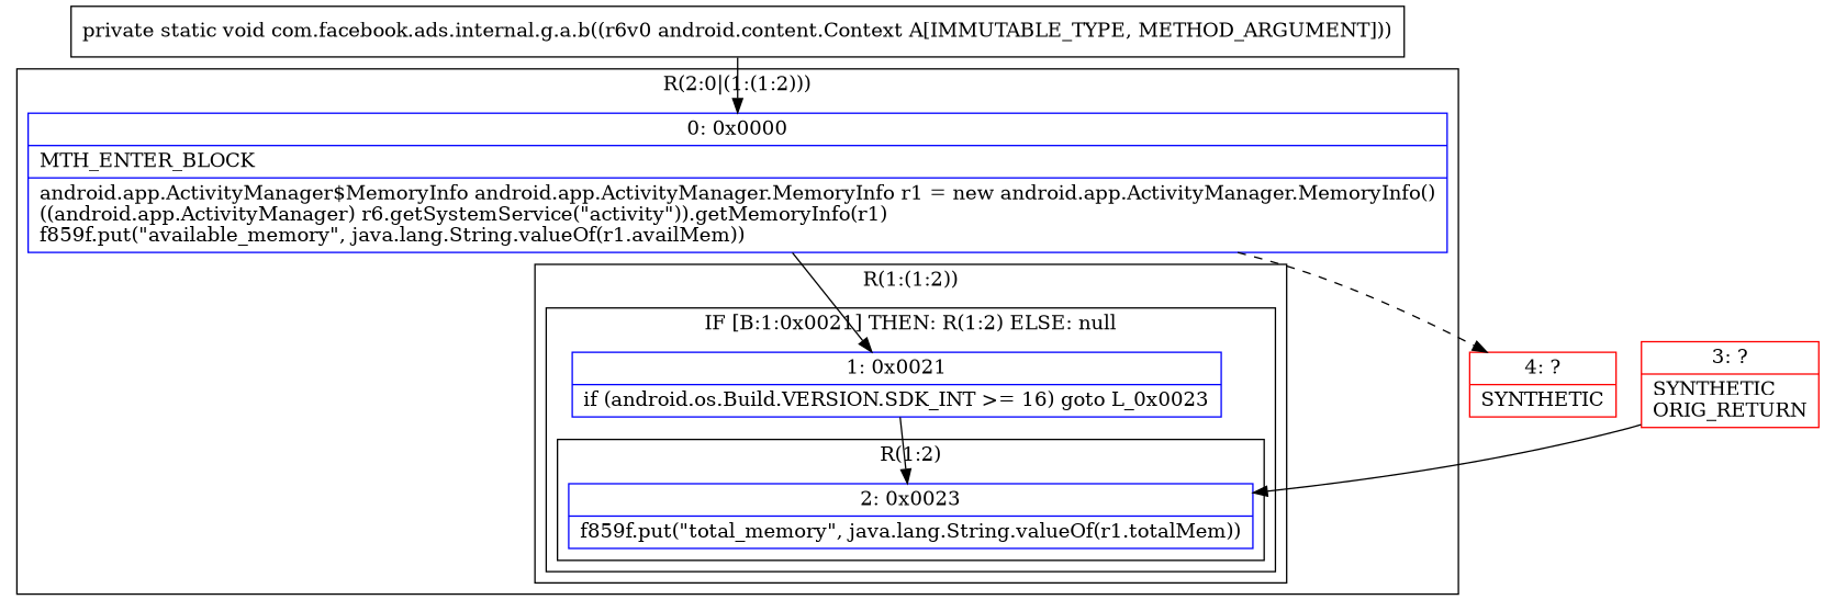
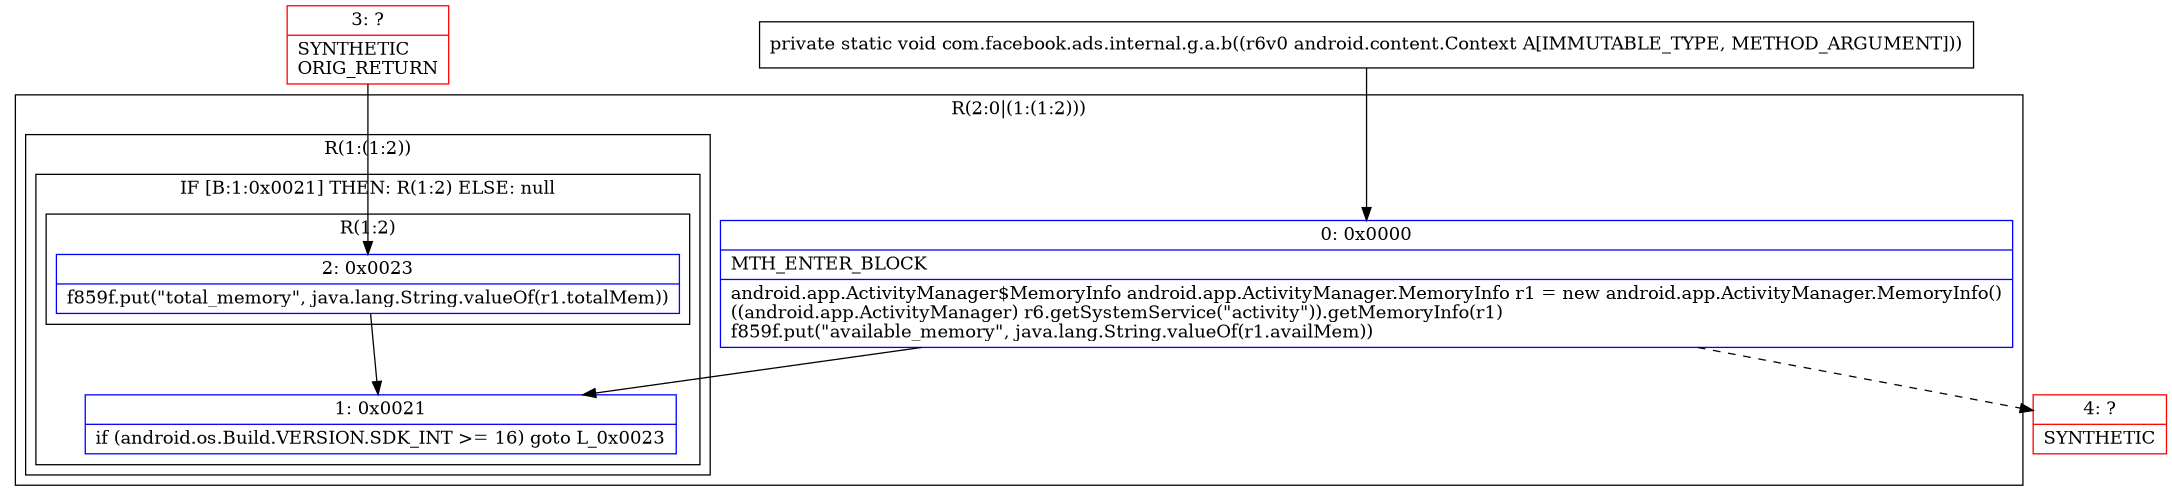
  digraph {
    node [color=blue shape=record]
    n1 [label="{2\:\ 0x0023|f859f.put(\"total_memory\", java.lang.String.valueOf(r1.totalMem))\l}"]
    n2 [label="{1\:\ 0x0021|if (android.os.Build.VERSION.SDK_INT \>= 16) goto L_0x0023\l}"]
    n3 [label="{0\:\ 0x0000|MTH_ENTER_BLOCK\l|android.app.ActivityManager$MemoryInfo android.app.ActivityManager.MemoryInfo r1 = new android.app.ActivityManager.MemoryInfo()\l((android.app.ActivityManager) r6.getSystemService(\"activity\")).getMemoryInfo(r1)\lf859f.put(\"available_memory\", java.lang.String.valueOf(r1.availMem))\l}"]
    n4 [color=red label="{4\:\ ?|SYNTHETIC\l}"]
    n5 [color=red label="{3\:\ ?|SYNTHETIC\lORIG_RETURN\l}"]
    n6 [label="{private static void com.facebook.ads.internal.g.a.b((r6v0 android.content.Context A[IMMUTABLE_TYPE, METHOD_ARGUMENT])) }" color=""]
    subgraph cluster_1 {
      label="R(2:0|(1:(1:2)))"
      n3
      subgraph cluster_2 {
        label="R(1:(1:2))"
        subgraph cluster_3 {
          label="IF [B:1:0x0021] THEN: R(1:2) ELSE: null"
          n2
          subgraph cluster_4 {
            label="R(1:2)"
            n1
          }
        }
      }
    }
-   n2 -> n1
+   n1 -> n2
    n3 -> n2
    n3 -> n4 [style=dashed]
    n5 -> n1
    n6 -> n3
  }
